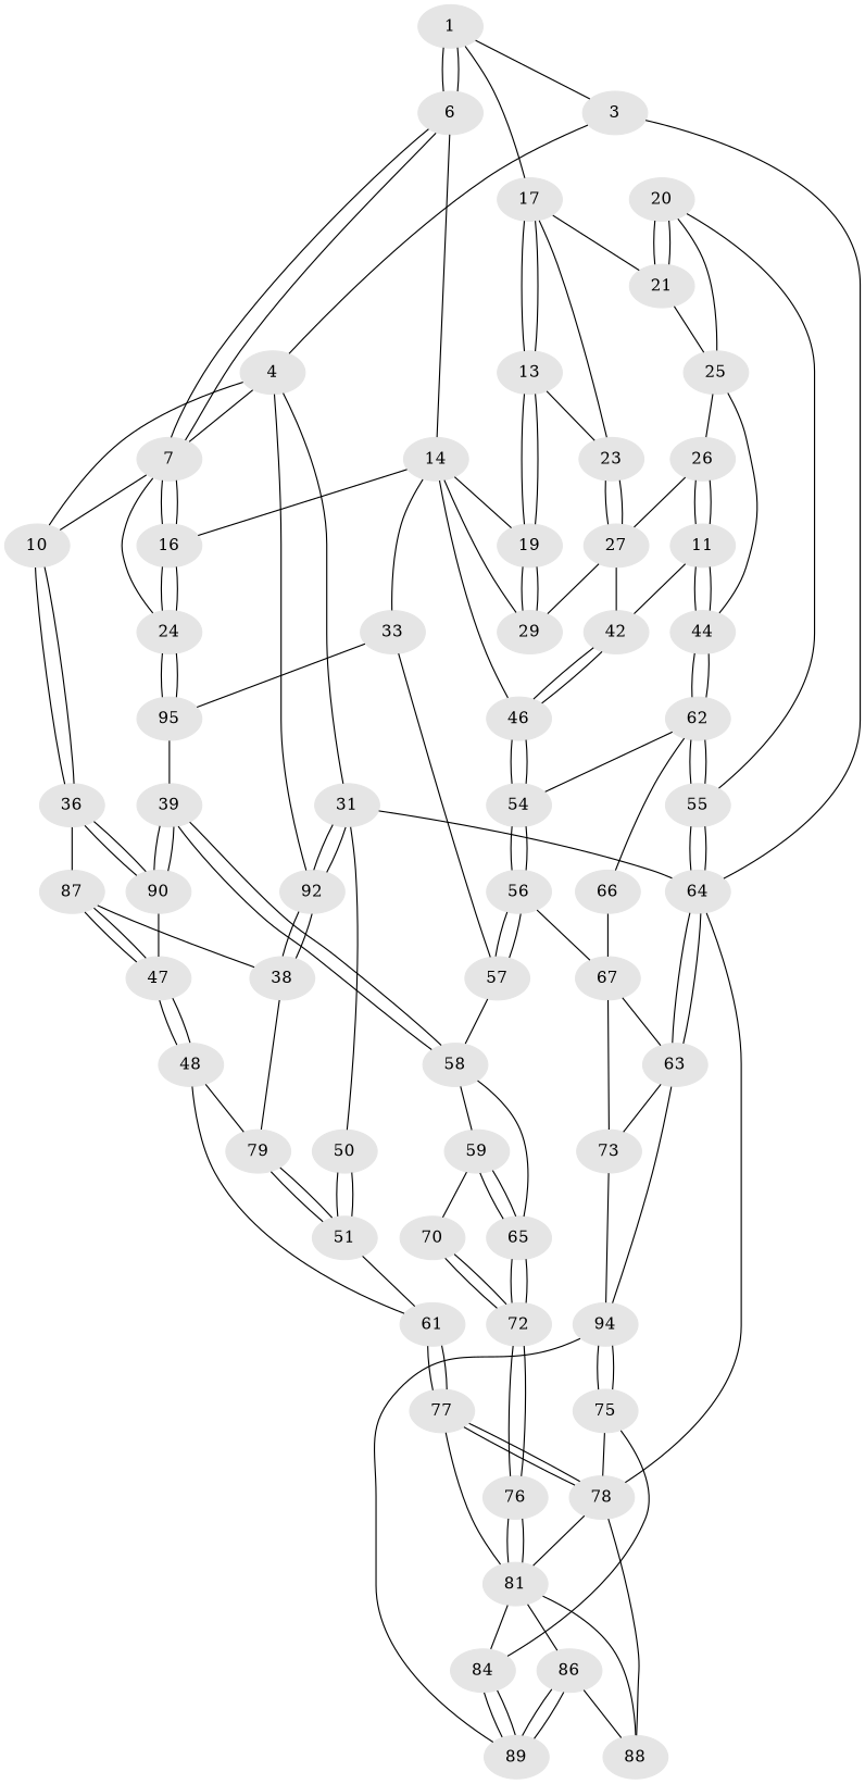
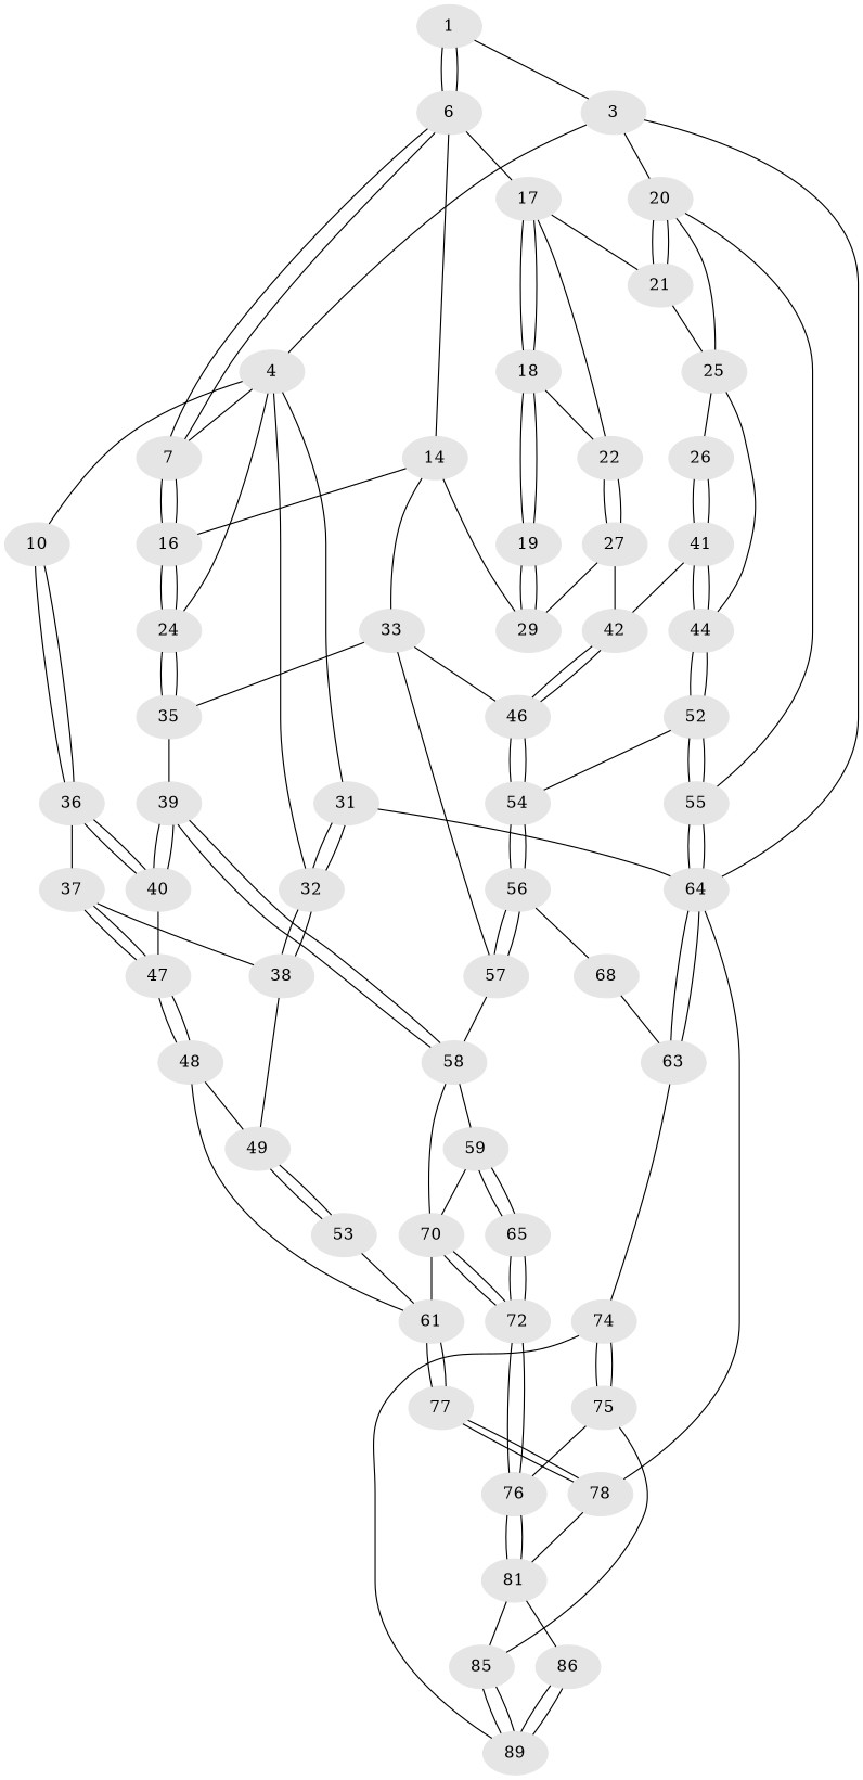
  graph {
    node [color=gray90 style=filled]
    1 [super="+2"]
    3
    6 [super="+13"]
    17 [super="+22"]
    4 [super="+5+11"]
    20 [super="+45"]
    64 [super="+80"]
    7 [super="+8"]
    14 [super="+15"]
-   18 [label=13]
+   18
    21
-   23
+   23 [label=22]
    10
    31
-   32 [label=92]
+   32
    25 [super="+43"]
    55
    n18 [label=63 super="+70"]
    78 [super="+79"]
    16
    24
    36
-   50
    38
    19
    29
    33 [super="+34"]
-   35 [label=95]
-   37 [label=87]
-   40 [label=90]
+   35
+   37
+   40
    46
    57
    27 [super="+28"]
    26
    44
    42
    39
-   41 [label=11]
-   52 [super="+53" label=62]
-   51
-   49 [label=79]
+   41
+   52 [super="+53"]
+   51 [label=53]
+   49
    54
    58 [super="+63"]
    47
    48
    59
    65
-   66
    56
    61 [super="+62"]
    77
-   67 [super="+71+68"]
-   73
+   67 [super="+71+68" label=68]
    n54 [label=70]
    72
    76
    81 [super="+85+82"]
-   74 [super="+90" label=94]
-   88
+   74 [super="+90"]
    75
    89 [super="+91"]
-   84
+   84 [label=85]
    86 [super="+87"]
    1 -- 3
    1 -- 6 [weight=2]
    1 -- 6
-   1 -- 17
+   6 -- 17
    3 -- 4
+   3 -- 20
    3 -- 64
    6 -- 7
    6 -- 7
    6 -- 14
    17 -- 18
    17 -- 18
    17 -- 21
    17 -- 23
    4 -- 7
    4 -- 10
    4 -- 31
    4 -- 32
    20 -- 21
    20 -- 21
    20 -- 25
    20 -- 55
    64 -- n18
    64 -- n18
    64 -- 78
-   7 -- 10
    7 -- 16
    7 -- 16
-   7 -- 24
+   4 -- 24
    14 -- 16
-   14 -- 19
    14 -- 29
    14 -- 33
    18 -- 23
    18 -- 19
    18 -- 19
    21 -- 25
    23 -- 27
    23 -- 27
    10 -- 36
    10 -- 36
    31 -- 64
    31 -- 32
    31 -- 32
-   31 -- 50
    32 -- 38
    32 -- 38
    25 -- 26
    25 -- 44
    55 -- 64
    55 -- 64
-   n18 -- 73
    n18 -- 74
    78 -- 81
-   78 -- 88
    16 -- 24
    16 -- 24
    24 -- 35
    24 -- 35
    36 -- 37
    36 -- 40
    36 -- 40
-   50 -- 51
-   50 -- 51
    38 -- 49
    19 -- 29
    19 -- 29
    33 -- 35
-   14 -- 46
+   33 -- 46
    33 -- 57
    35 -- 39
    37 -- 38
    37 -- 47
    37 -- 47
    40 -- 47
    46 -- 54
    46 -- 54
    57 -- 58
    27 -- 29
    27 -- 42
-   26 -- 27
    26 -- 41
    26 -- 41
    44 -- 52
    44 -- 52
    42 -- 46
    42 -- 46
    39 -- 40
    39 -- 40
    39 -- 58
    39 -- 58
    41 -- 44
    41 -- 44
    41 -- 42
    52 -- 55
    52 -- 55
    52 -- 54
-   52 -- 66
    51 -- 61
    49 -- 51
    49 -- 51
    54 -- 56
    54 -- 56
    58 -- 59
-   58 -- 65
+   58 -- n54
    47 -- 48
    47 -- 48
    48 -- 49
    48 -- 61
    59 -- 65
    59 -- 65
    59 -- n54
    65 -- 72
    65 -- 72
-   66 -- 67 [weight=2]
    56 -- 57
    56 -- 57
    56 -- 67
    61 -- 77
    61 -- 77
    77 -- 78
    77 -- 78
-   77 -- 81
    67 -- n18
-   67 -- 73
-   73 -- 74
+   n54 -- 61
    n54 -- 72
    n54 -- 72
    72 -- 76
    72 -- 76
    76 -- 81
    76 -- 81
-   81 -- 88
    81 -- 84
    81 -- 86
    74 -- 75
    74 -- 75
    74 -- 89
-   75 -- 78
+   75 -- 76
    75 -- 84
    84 -- 89
    84 -- 89
-   86 -- 88
    86 -- 89 [weight=2]
    86 -- 89
  }
